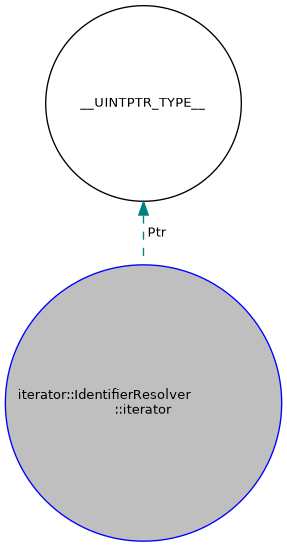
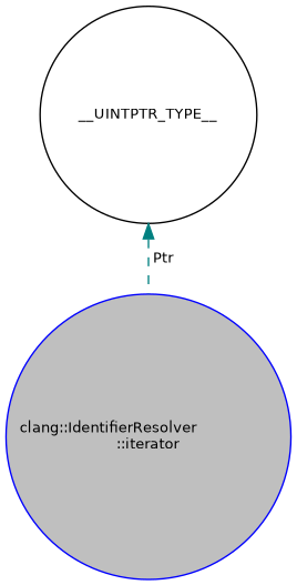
  digraph {
    node [fontname=Helvetica fontsize=10 shape=circle]
-   n1 [color=blue fillcolor=grey75 fontcolor=black height=0.2 label="iterator::IdentifierResolver\l::iterator" style=filled width=0.4]
+   n1 [color=blue fillcolor=grey75 fontcolor=black height=0.2 label="clang::IdentifierResolver\l::iterator" style=filled width=0.4]
    n2 [color=black height=0.2 label=__UINTPTR_TYPE__ width=0.4]
    n2 -> n1 [color=teal dir=back fontname=Helvetica fontsize=10 label=" Ptr" labelfontname=Helvetica labelfontsize=10 style=dashed]
  }
